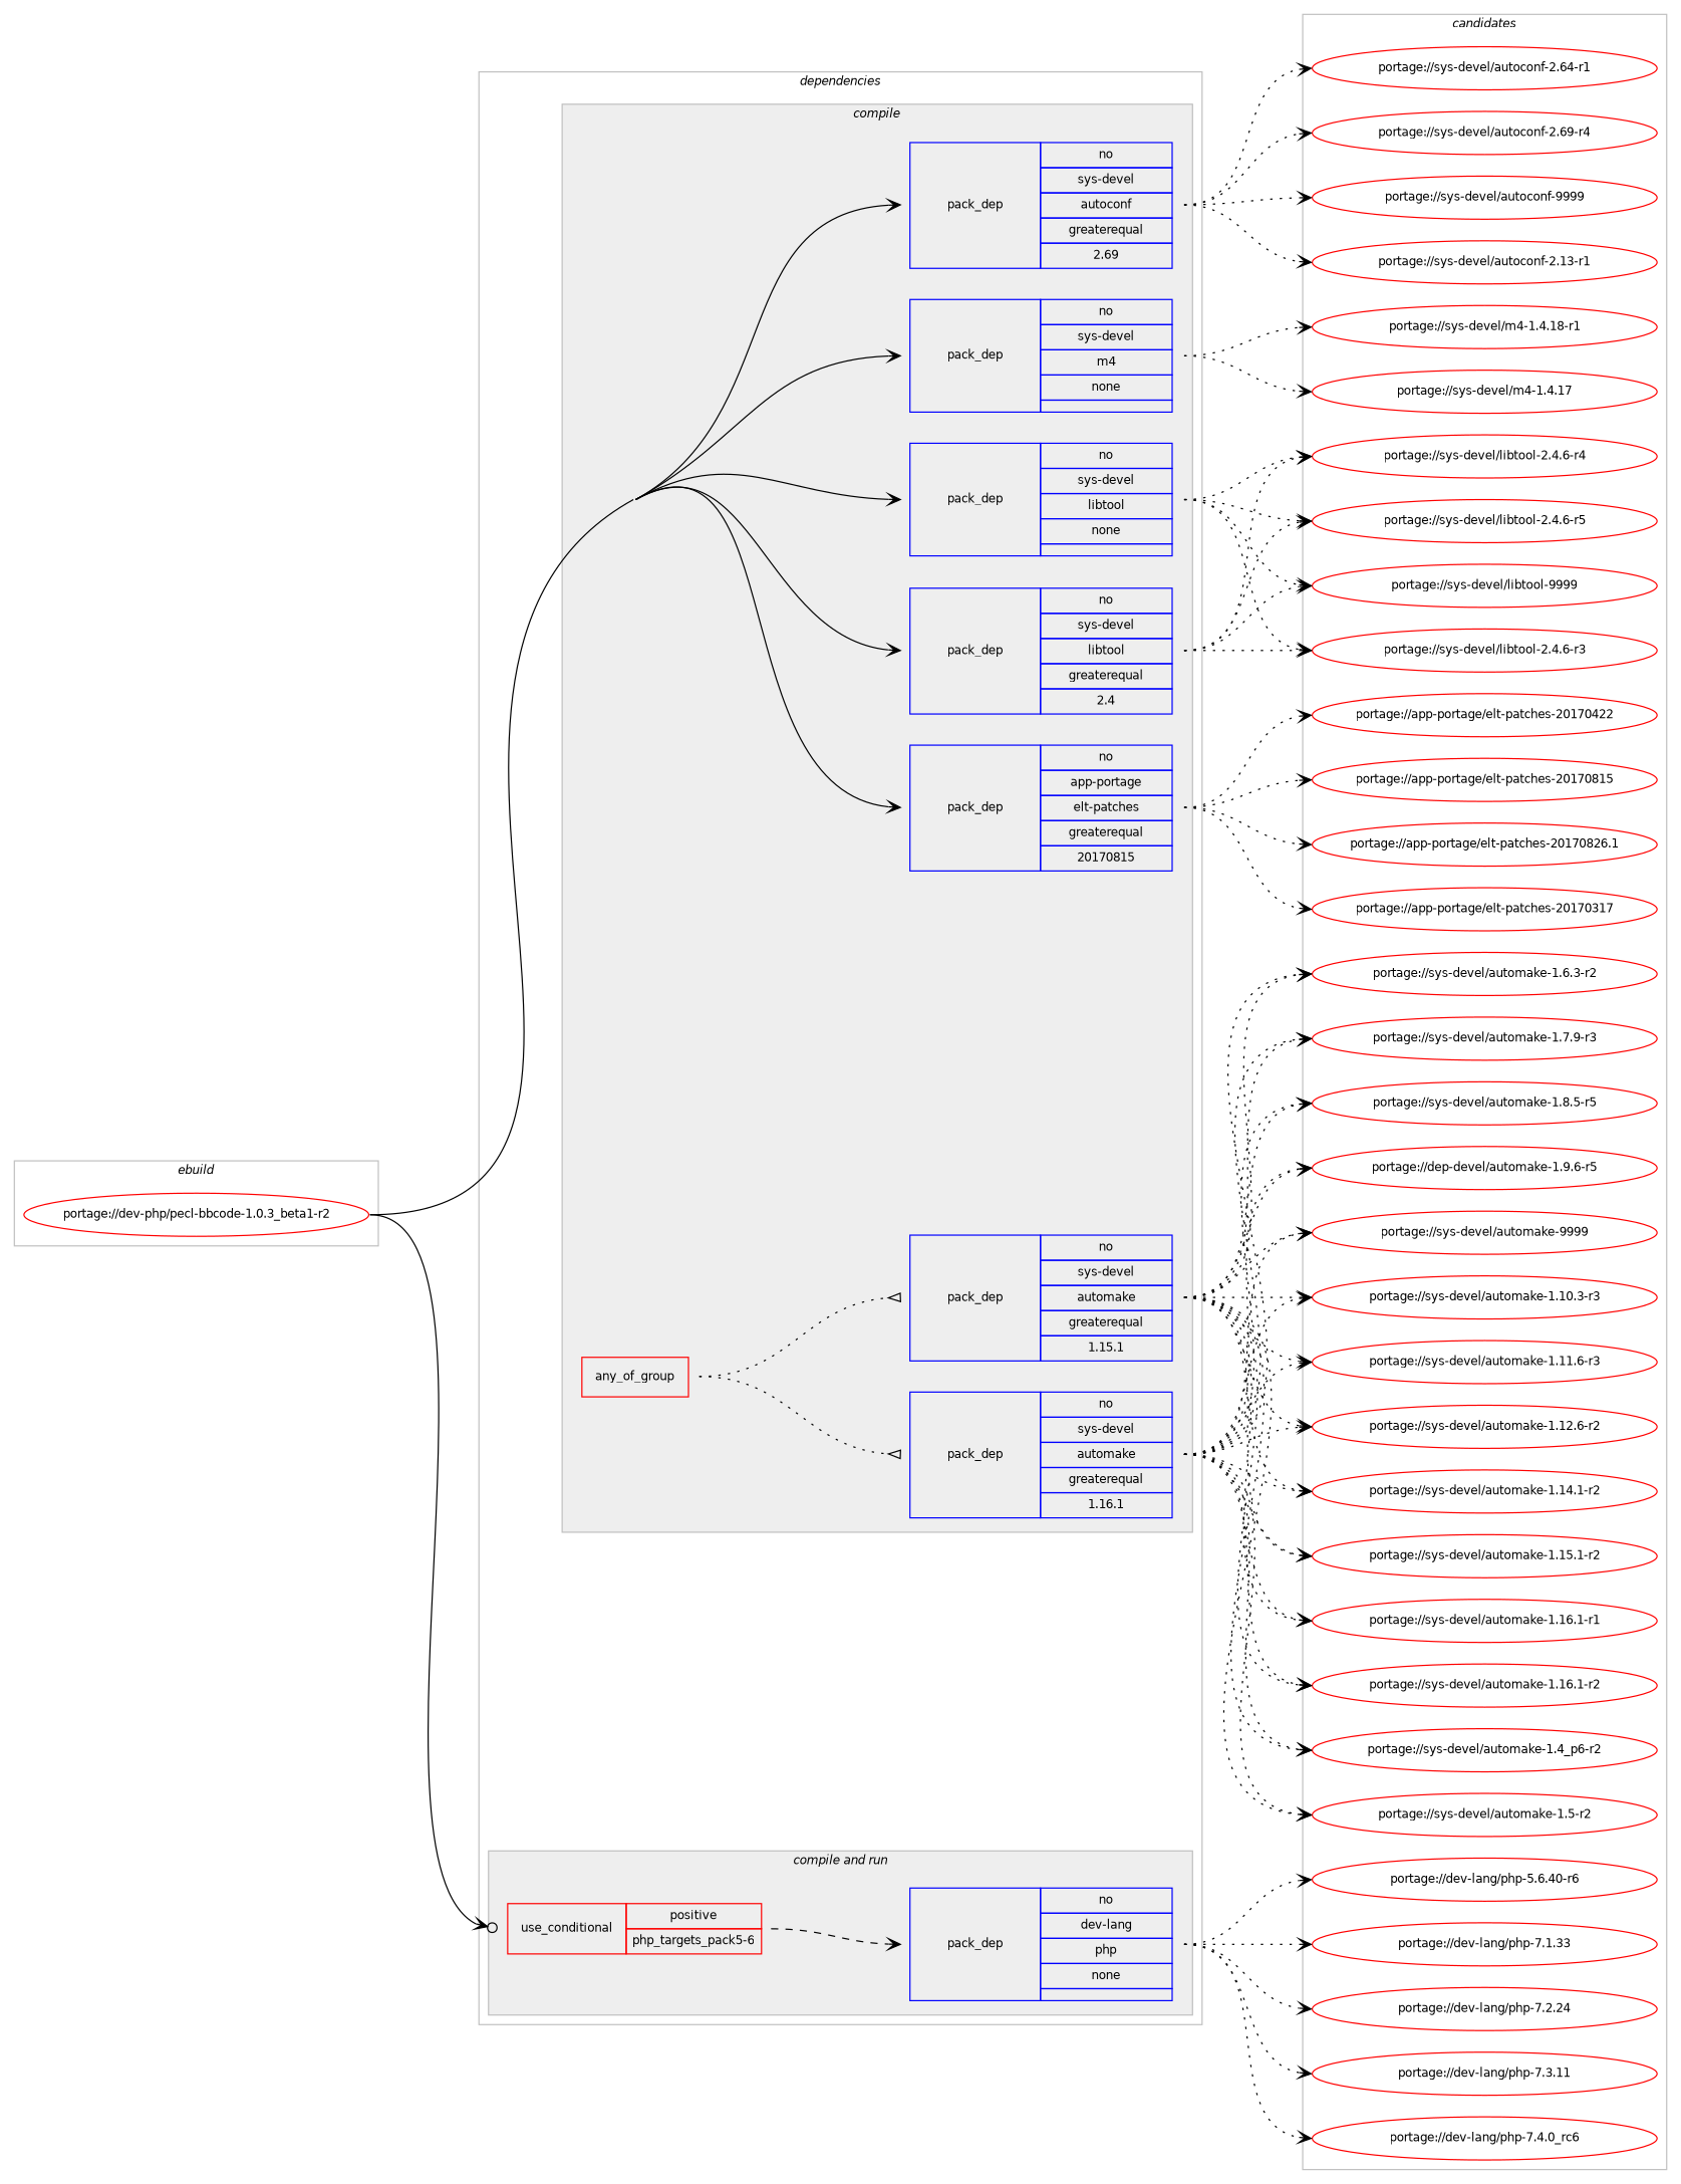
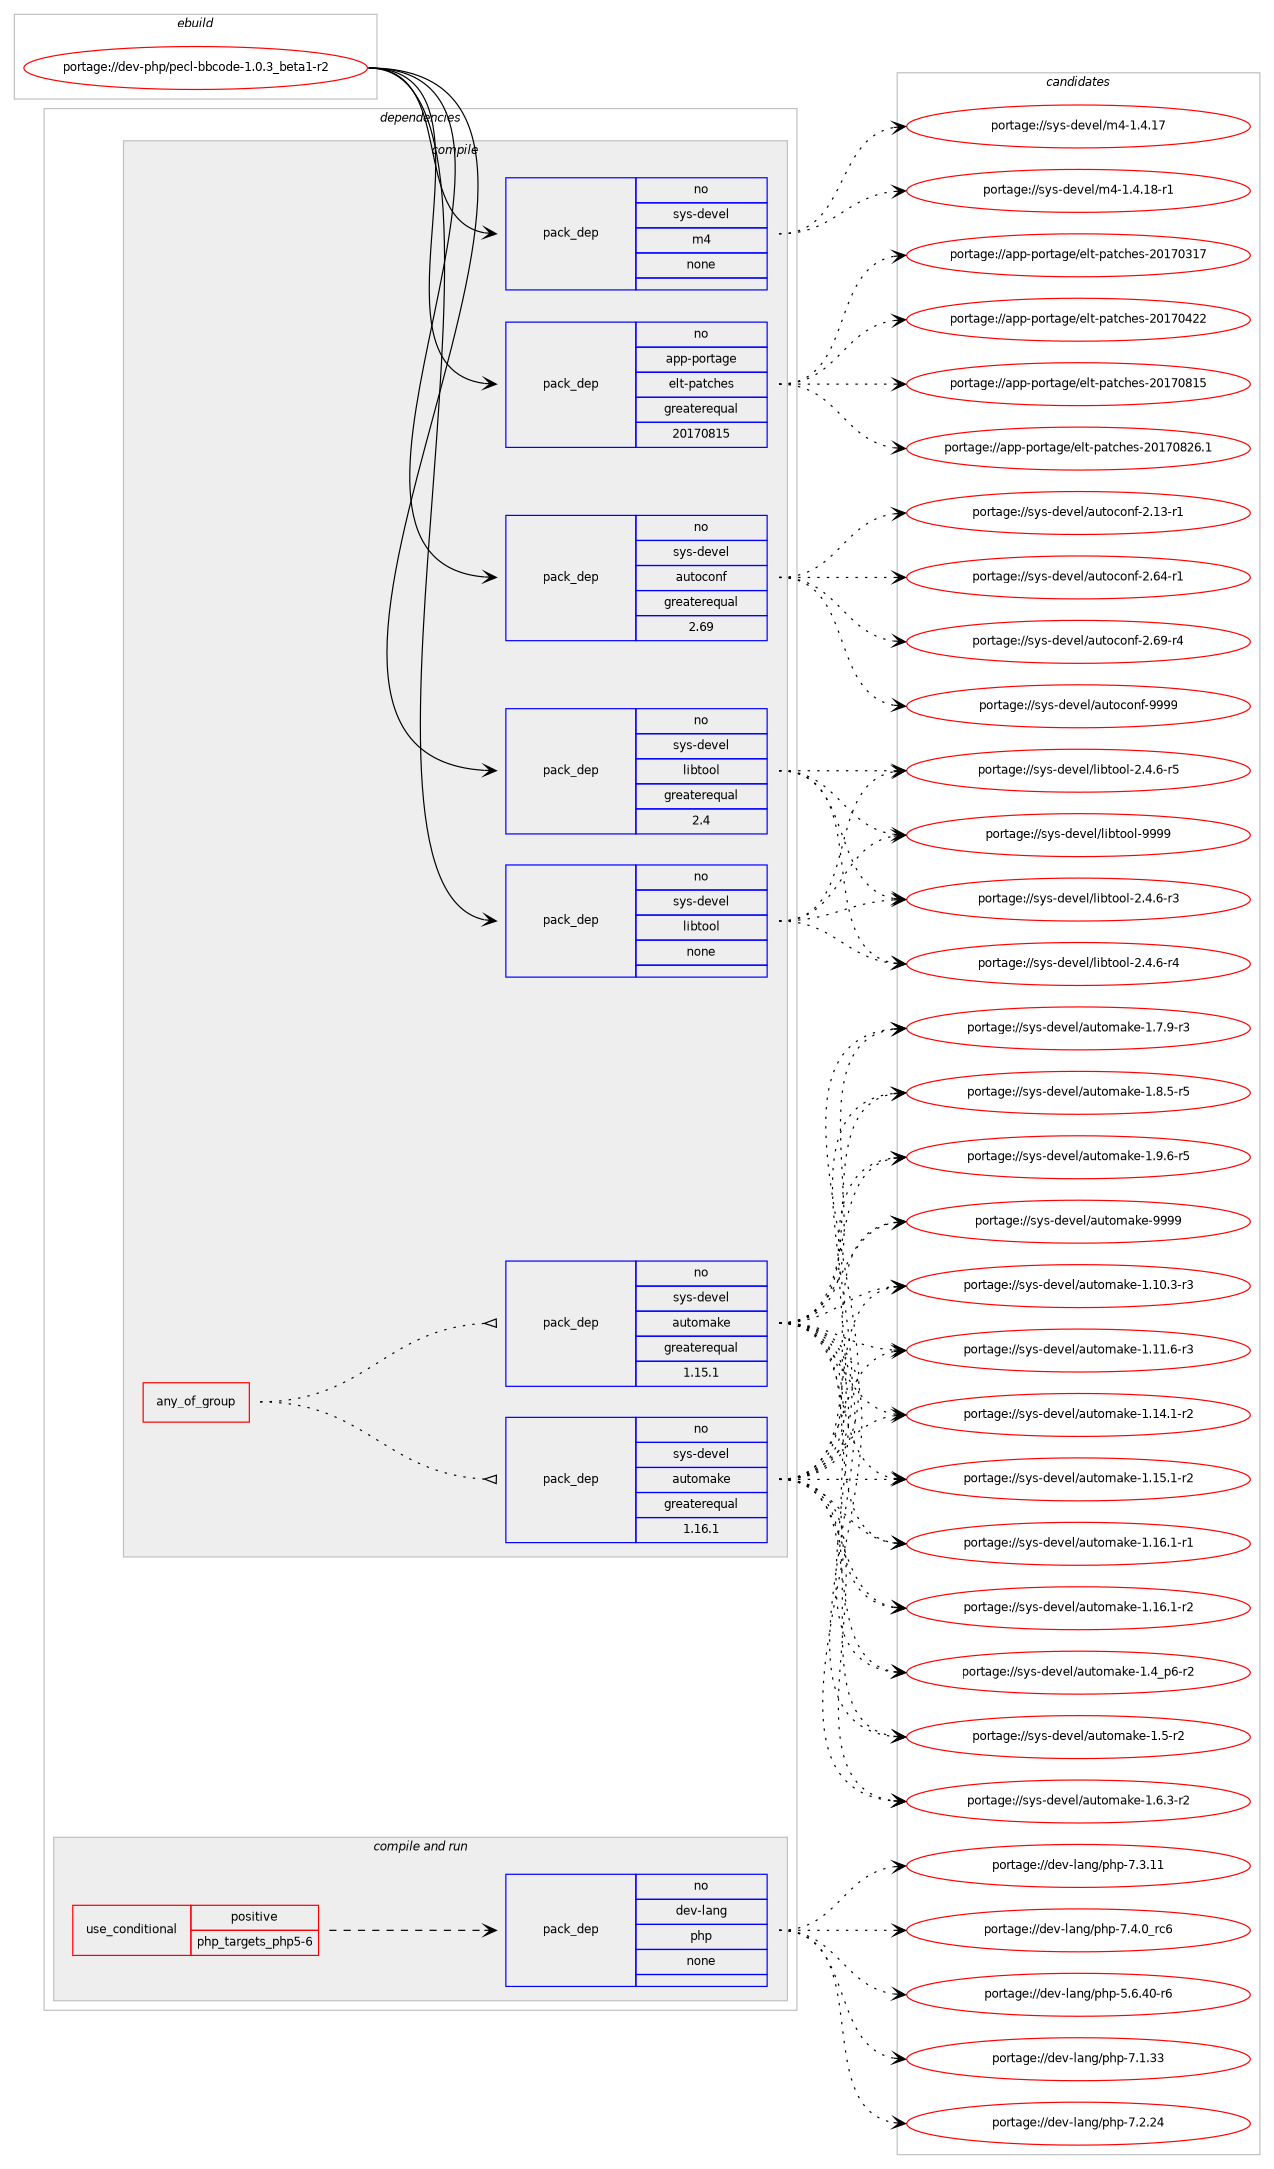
  digraph {
    compound=true
    concentrate=true
    fontname=Helvetica
    fontsize=10
    newrank=true
    rankdir=LR
    ranksep=1.5
    node [color=red fontname=Helvetica fontsize=10]
    edge [arrowhead=vee headport=w style=dotted tailport=e weight=100]
    n1 [label="portage://dev-php/pecl-bbcode-1.0.3_beta1-r2" width=4]
    n2 [color=blue label=<<TABLE BORDER="0" CELLBORDER="1" CELLSPACING="0" CELLPADDING="4" WIDTH="220"><TR><TD ROWSPAN="6" CELLPADDING="30">pack_dep</TD></TR><TR><TD WIDTH="110">no</TD></TR><TR><TD>sys-devel</TD></TR><TR><TD>automake</TD></TR><TR><TD>greaterequal</TD></TR><TR><TD>1.16.1</TD></TR></TABLE>> shape=none]
    n3 [color=blue label=<<TABLE BORDER="0" CELLBORDER="1" CELLSPACING="0" CELLPADDING="4" WIDTH="220"><TR><TD ROWSPAN="6" CELLPADDING="30">pack_dep</TD></TR><TR><TD WIDTH="110">no</TD></TR><TR><TD>sys-devel</TD></TR><TR><TD>automake</TD></TR><TR><TD>greaterequal</TD></TR><TR><TD>1.15.1</TD></TR></TABLE>> shape=none]
    n4 [label=<<TABLE BORDER="0" CELLBORDER="1" CELLSPACING="0" CELLPADDING="4"><TR><TD CELLPADDING="10">any_of_group</TD></TR></TABLE>> shape=none]
    n5 [color=blue label=<<TABLE BORDER="0" CELLBORDER="1" CELLSPACING="0" CELLPADDING="4" WIDTH="220"><TR><TD ROWSPAN="6" CELLPADDING="30">pack_dep</TD></TR><TR><TD WIDTH="110">no</TD></TR><TR><TD>app-portage</TD></TR><TR><TD>elt-patches</TD></TR><TR><TD>greaterequal</TD></TR><TR><TD>20170815</TD></TR></TABLE>> shape=none]
    n6 [color=blue label=<<TABLE BORDER="0" CELLBORDER="1" CELLSPACING="0" CELLPADDING="4" WIDTH="220"><TR><TD ROWSPAN="6" CELLPADDING="30">pack_dep</TD></TR><TR><TD WIDTH="110">no</TD></TR><TR><TD>sys-devel</TD></TR><TR><TD>autoconf</TD></TR><TR><TD>greaterequal</TD></TR><TR><TD>2.69</TD></TR></TABLE>> shape=none]
    n7 [color=blue label=<<TABLE BORDER="0" CELLBORDER="1" CELLSPACING="0" CELLPADDING="4" WIDTH="220"><TR><TD ROWSPAN="6" CELLPADDING="30">pack_dep</TD></TR><TR><TD WIDTH="110">no</TD></TR><TR><TD>sys-devel</TD></TR><TR><TD>libtool</TD></TR><TR><TD>greaterequal</TD></TR><TR><TD>2.4</TD></TR></TABLE>> shape=none]
    n8 [color=blue label=<<TABLE BORDER="0" CELLBORDER="1" CELLSPACING="0" CELLPADDING="4" WIDTH="220"><TR><TD ROWSPAN="6" CELLPADDING="30">pack_dep</TD></TR><TR><TD WIDTH="110">no</TD></TR><TR><TD>sys-devel</TD></TR><TR><TD>libtool</TD></TR><TR><TD>none</TD></TR><TR><TD></TD></TR></TABLE>> shape=none]
    n9 [color=blue label=<<TABLE BORDER="0" CELLBORDER="1" CELLSPACING="0" CELLPADDING="4" WIDTH="220"><TR><TD ROWSPAN="6" CELLPADDING="30">pack_dep</TD></TR><TR><TD WIDTH="110">no</TD></TR><TR><TD>sys-devel</TD></TR><TR><TD>m4</TD></TR><TR><TD>none</TD></TR><TR><TD></TD></TR></TABLE>> shape=none]
    n10 [color=blue label=<<TABLE BORDER="0" CELLBORDER="1" CELLSPACING="0" CELLPADDING="4" WIDTH="220"><TR><TD ROWSPAN="6" CELLPADDING="30">pack_dep</TD></TR><TR><TD WIDTH="110">no</TD></TR><TR><TD>dev-lang</TD></TR><TR><TD>php</TD></TR><TR><TD>none</TD></TR><TR><TD></TD></TR></TABLE>> shape=none]
-   n11 [label=<<TABLE BORDER="0" CELLBORDER="1" CELLSPACING="0" CELLPADDING="4"><TR><TD ROWSPAN="3" CELLPADDING="10">use_conditional</TD></TR><TR><TD>positive</TD></TR><TR><TD>php_targets_pack5-6</TD></TR></TABLE>> shape=none]
+   n11 [label=<<TABLE BORDER="0" CELLBORDER="1" CELLSPACING="0" CELLPADDING="4"><TR><TD ROWSPAN="3" CELLPADDING="10">use_conditional</TD></TR><TR><TD>positive</TD></TR><TR><TD>php_targets_php5-6</TD></TR></TABLE>> shape=none]
    n12 [label="portage://sys-devel/automake-1.10.3-r3" width=4]
    n13 [label="portage://sys-devel/automake-1.11.6-r3" width=4]
-   n14 [label="portage://sys-devel/automake-1.12.6-r2" width=4]
    n15 [label="portage://sys-devel/automake-1.14.1-r2" width=4]
    n16 [label="portage://sys-devel/automake-1.15.1-r2" width=4]
    n17 [label="portage://sys-devel/automake-1.16.1-r1" width=4]
    n18 [label="portage://sys-devel/automake-1.16.1-r2" width=4]
    n19 [label="portage://sys-devel/automake-1.4_p6-r2" width=4]
    n20 [label="portage://sys-devel/automake-1.5-r2" width=4]
    n21 [label="portage://sys-devel/automake-1.6.3-r2" width=4]
    n22 [label="portage://sys-devel/automake-1.7.9-r3" width=4]
    n23 [label="portage://sys-devel/automake-1.8.5-r5" width=4]
-   n24 [label="portage://dep-devel/automake-1.9.6-r5" width=4]
+   n24 [label="portage://sys-devel/automake-1.9.6-r5" width=4]
    n25 [label="portage://sys-devel/automake-9999" width=4]
    n26 [label="portage://app-portage/elt-patches-20170317" width=4]
    n27 [label="portage://app-portage/elt-patches-20170422" width=4]
    n28 [label="portage://app-portage/elt-patches-20170815" width=4]
    n29 [label="portage://app-portage/elt-patches-20170826.1" width=4]
    n30 [label="portage://sys-devel/autoconf-2.13-r1" width=4]
    n31 [label="portage://sys-devel/autoconf-2.64-r1" width=4]
    n32 [label="portage://sys-devel/autoconf-2.69-r4" width=4]
    n33 [label="portage://sys-devel/autoconf-9999" width=4]
    n34 [label="portage://sys-devel/libtool-2.4.6-r3" width=4]
    n35 [label="portage://sys-devel/libtool-2.4.6-r4" width=4]
    n36 [label="portage://sys-devel/libtool-2.4.6-r5" width=4]
    n37 [label="portage://sys-devel/libtool-9999" width=4]
    n38 [label="portage://sys-devel/m4-1.4.17" width=4]
    n39 [label="portage://sys-devel/m4-1.4.18-r1" width=4]
    n40 [label="portage://dev-lang/php-5.6.40-r6" width=4]
    n41 [label="portage://dev-lang/php-7.1.33" width=4]
    n42 [label="portage://dev-lang/php-7.2.24" width=4]
    n43 [label="portage://dev-lang/php-7.3.11" width=4]
    n44 [label="portage://dev-lang/php-7.4.0_rc6" width=4]
    subgraph cluster_1 {
      color=gray
      label=<<i>ebuild</i>>
      rank=same
      n1
    }
    subgraph cluster_2 {
      color=gray
      label=<<i>dependencies</i>>
      subgraph cluster_3 {
        color=gray
        fillcolor="#eeeeee"
        label=<<i>compile</i>>
        style=filled
        subgraph sub_4 {
          color=gray
          fillcolor="#eeeeee"
          label=<<i>compile</i>>
          style=filled
          n4
          subgraph sub_5 {
            color=gray
            fillcolor="#eeeeee"
            label=<<i>compile</i>>
            style=filled
            n2
          }
          subgraph sub_6 {
            color=gray
            fillcolor="#eeeeee"
            label=<<i>compile</i>>
            style=filled
            n3
          }
        }
        subgraph sub_7 {
          color=gray
          fillcolor="#eeeeee"
          label=<<i>compile</i>>
          style=filled
          n5
        }
        subgraph sub_8 {
          color=gray
          fillcolor="#eeeeee"
          label=<<i>compile</i>>
          style=filled
          n6
        }
        subgraph sub_9 {
          color=gray
          fillcolor="#eeeeee"
          label=<<i>compile</i>>
          style=filled
          n7
        }
        subgraph sub_10 {
          color=gray
          fillcolor="#eeeeee"
          label=<<i>compile</i>>
          style=filled
          n8
        }
        subgraph sub_11 {
          color=gray
          fillcolor="#eeeeee"
          label=<<i>compile</i>>
          style=filled
          n9
        }
      }
      subgraph cluster_12 {
        color=gray
        fillcolor="#eeeeee"
        label=<<i>compile and run</i>>
        style=filled
        subgraph sub_13 {
          color=gray
          fillcolor="#eeeeee"
          label=<<i>compile and run</i>>
          style=filled
          n11
          subgraph sub_14 {
            color=gray
            fillcolor="#eeeeee"
            label=<<i>compile and run</i>>
            style=filled
            n10
          }
        }
      }
      subgraph cluster_15 {
        color=gray
        fillcolor="#eeeeee"
        label=<<i>run</i>>
        style=filled
      }
    }
    subgraph cluster_16 {
      color=gray
      label=<<i>candidates</i>>
      rank=same
      subgraph sub_17 {
        color=black
        label=<<i>candidates</i>>
        nodesep=1
        rank=same
        n12
        n13
-       n14
        n15
        n16
        n17
        n18
        n19
        n20
        n21
        n22
        n23
        n24
        n25
      }
      subgraph sub_18 {
        color=black
        label=<<i>candidates</i>>
        nodesep=1
        rank=same
        n12
        n13
-       n14
        n15
        n16
        n17
        n18
        n19
        n20
        n21
        n22
        n23
        n24
        n25
      }
      subgraph sub_19 {
        color=black
        label=<<i>candidates</i>>
        nodesep=1
        rank=same
        n26
        n27
        n28
        n29
      }
      subgraph sub_20 {
        color=black
        label=<<i>candidates</i>>
        nodesep=1
        rank=same
        n30
        n31
        n32
        n33
      }
      subgraph sub_21 {
        color=black
        label=<<i>candidates</i>>
        nodesep=1
        rank=same
        n34
        n35
        n36
        n37
      }
      subgraph sub_22 {
        color=black
        label=<<i>candidates</i>>
        nodesep=1
        rank=same
        n34
        n35
        n36
        n37
      }
      subgraph sub_23 {
        color=black
        label=<<i>candidates</i>>
        nodesep=1
        rank=same
        n38
        n39
      }
      subgraph sub_24 {
        color=black
        label=<<i>candidates</i>>
        nodesep=1
        rank=same
        n40
        n41
        n42
        n43
        n44
      }
    }
    n1 -> n5 [style=solid weight=20]
    n1 -> n6 [style=solid weight=20]
    n1 -> n7 [style=solid weight=20]
    n1 -> n8 [style=solid weight=20]
    n1 -> n9 [style=solid weight=20]
-   n1 -> n11 [arrowhead=odotvee style=solid weight=20]
    n2 -> n12
    n2 -> n13
-   n2 -> n14
    n2 -> n15
    n2 -> n16
    n2 -> n17
    n2 -> n18
    n2 -> n19
    n2 -> n20
    n2 -> n21
    n2 -> n22
    n2 -> n23
    n2 -> n24
    n2 -> n25
    n3 -> n12
    n3 -> n13
-   n3 -> n14
    n3 -> n15
    n3 -> n16
    n3 -> n17
    n3 -> n18
    n3 -> n19
    n3 -> n20
    n3 -> n21
    n3 -> n22
    n3 -> n23
    n3 -> n24
    n3 -> n25
    n4 -> n2 [arrowhead=oinv weight=20]
    n4 -> n3 [arrowhead=oinv weight=20]
    n5 -> n26
    n5 -> n27
    n5 -> n28
    n5 -> n29
    n6 -> n30
    n6 -> n31
    n6 -> n32
    n6 -> n33
    n7 -> n34
    n7 -> n35
    n7 -> n36
    n7 -> n37
    n8 -> n34
    n8 -> n35
    n8 -> n36
    n8 -> n37
    n9 -> n38
    n9 -> n39
    n10 -> n40
    n10 -> n41
    n10 -> n42
    n10 -> n43
    n10 -> n44
    n11 -> n10 [style=dashed weight=20]
  }
